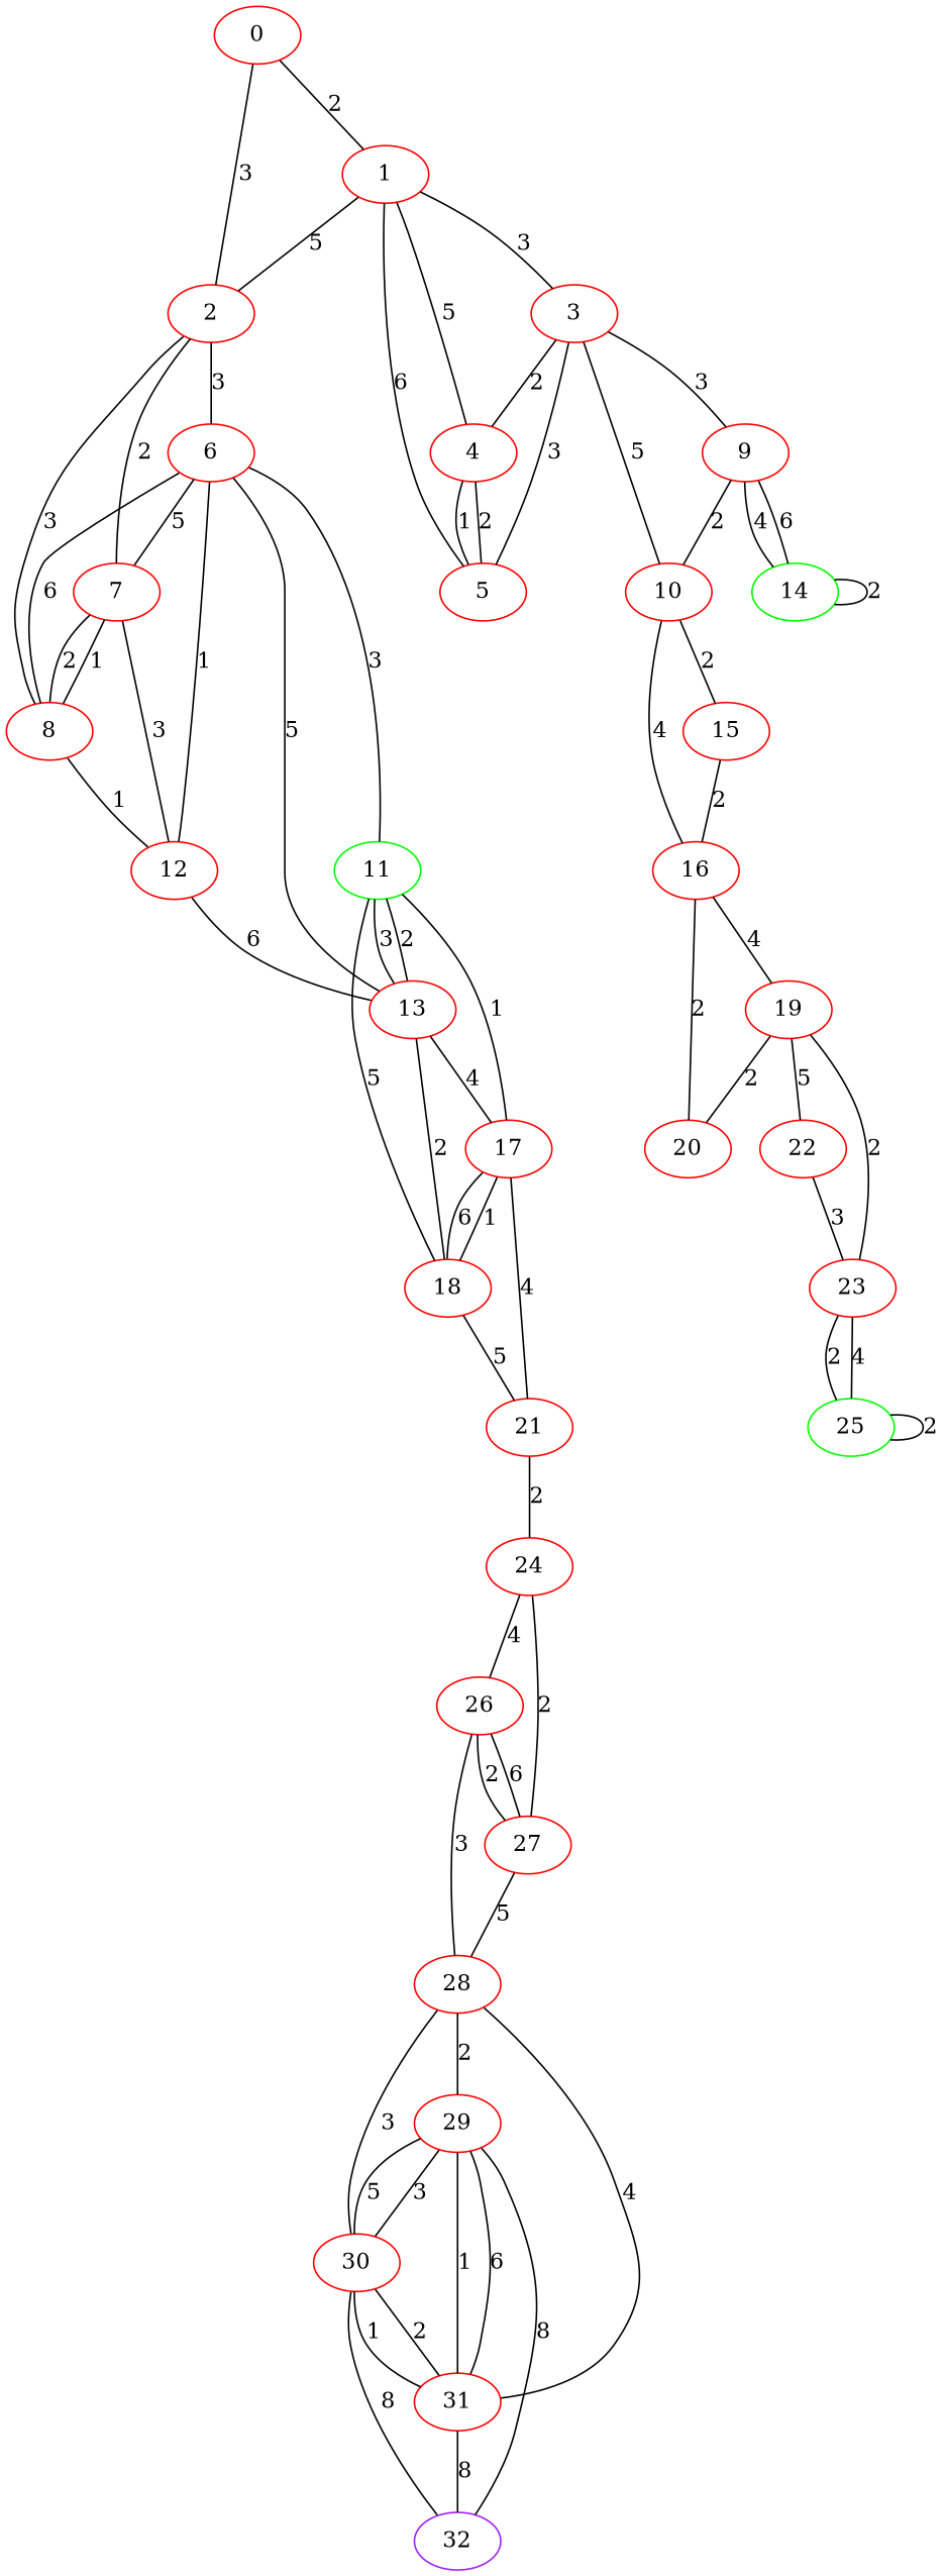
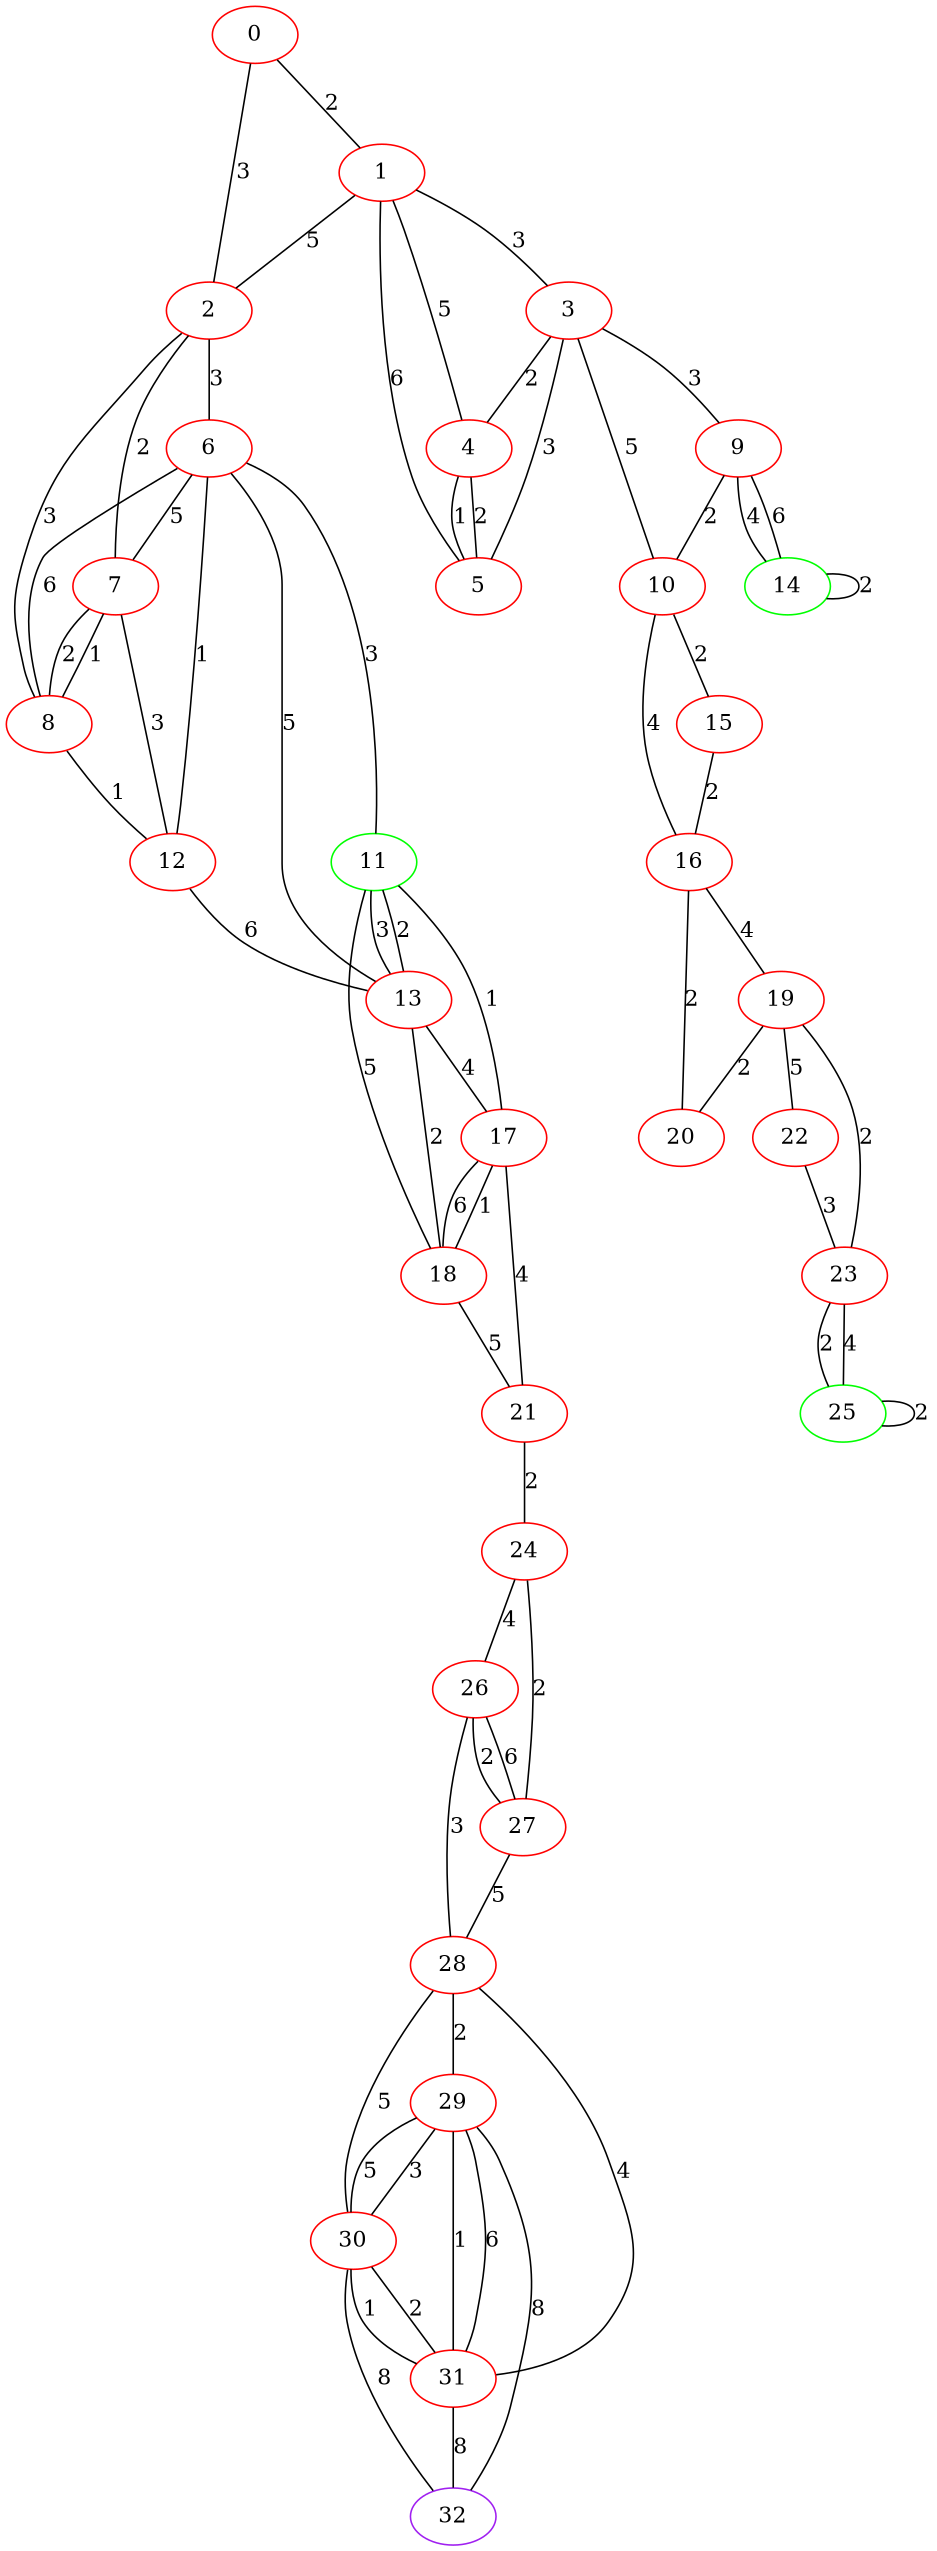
  graph {
    node [color=red weight=1]
    0
    1
    2
    3
    4
    5
    6
    7
    8
    9
    10
    11 [color=green weight=2]
    12
    13
    14 [color=green weight=2]
    15
    16
    17
    18
    19
    20
    21
    22
    23
    24
    25 [color=green weight=2]
    26
    27
    28
    29
    30
    31
    32 [color=purple weight=4]
    0 -- 1 [label=2]
    0 -- 2 [label=3]
    1 -- 2 [label=5]
    1 -- 3 [label=3]
    1 -- 4 [label=5]
    1 -- 5 [label=6]
    2 -- 6 [label=3]
    2 -- 7 [label=2]
    2 -- 8 [label=3]
    3 -- 4 [label=2]
    3 -- 5 [label=3]
    3 -- 9 [label=3]
    3 -- 10 [label=5]
    4 -- 5 [label=1]
    4 -- 5 [label=2]
    6 -- 7 [label=5]
    6 -- 8 [label=6]
    6 -- 11 [label=3]
    6 -- 12 [label=1]
    6 -- 13 [label=5]
    7 -- 8 [label=2]
    7 -- 8 [label=1]
    7 -- 12 [label=3]
    8 -- 12 [label=1]
    9 -- 10 [label=2]
    9 -- 14 [label=6]
    9 -- 14 [label=4]
    10 -- 15 [label=2]
    10 -- 16 [label=4]
    11 -- 13 [label=3]
    11 -- 13 [label=2]
    11 -- 17 [label=1]
    11 -- 18 [label=5]
    12 -- 13 [label=6]
    13 -- 17 [label=4]
    13 -- 18 [label=2]
    14 -- 14 [label=2]
    15 -- 16 [label=2]
    16 -- 19 [label=4]
    16 -- 20 [label=2]
    17 -- 18 [label=6]
    17 -- 18 [label=1]
    17 -- 21 [label=4]
    18 -- 21 [label=5]
    19 -- 20 [label=2]
    19 -- 22 [label=5]
    19 -- 23 [label=2]
    21 -- 24 [label=2]
    22 -- 23 [label=3]
    23 -- 25 [label=2]
    23 -- 25 [label=4]
    24 -- 26 [label=4]
    24 -- 27 [label=2]
    25 -- 25 [label=2]
    26 -- 27 [label=6]
    26 -- 27 [label=2]
    26 -- 28 [label=3]
    27 -- 28 [label=5]
    28 -- 29 [label=2]
-   28 -- 30 [label=3]
+   28 -- 30 [label=5]
    28 -- 31 [label=4]
    29 -- 30 [label=5]
    29 -- 30 [label=3]
    29 -- 31 [label=6]
    29 -- 31 [label=1]
    29 -- 32 [label=8]
    30 -- 31 [label=1]
    30 -- 31 [label=2]
    30 -- 32 [label=8]
    31 -- 32 [label=8]
  }
